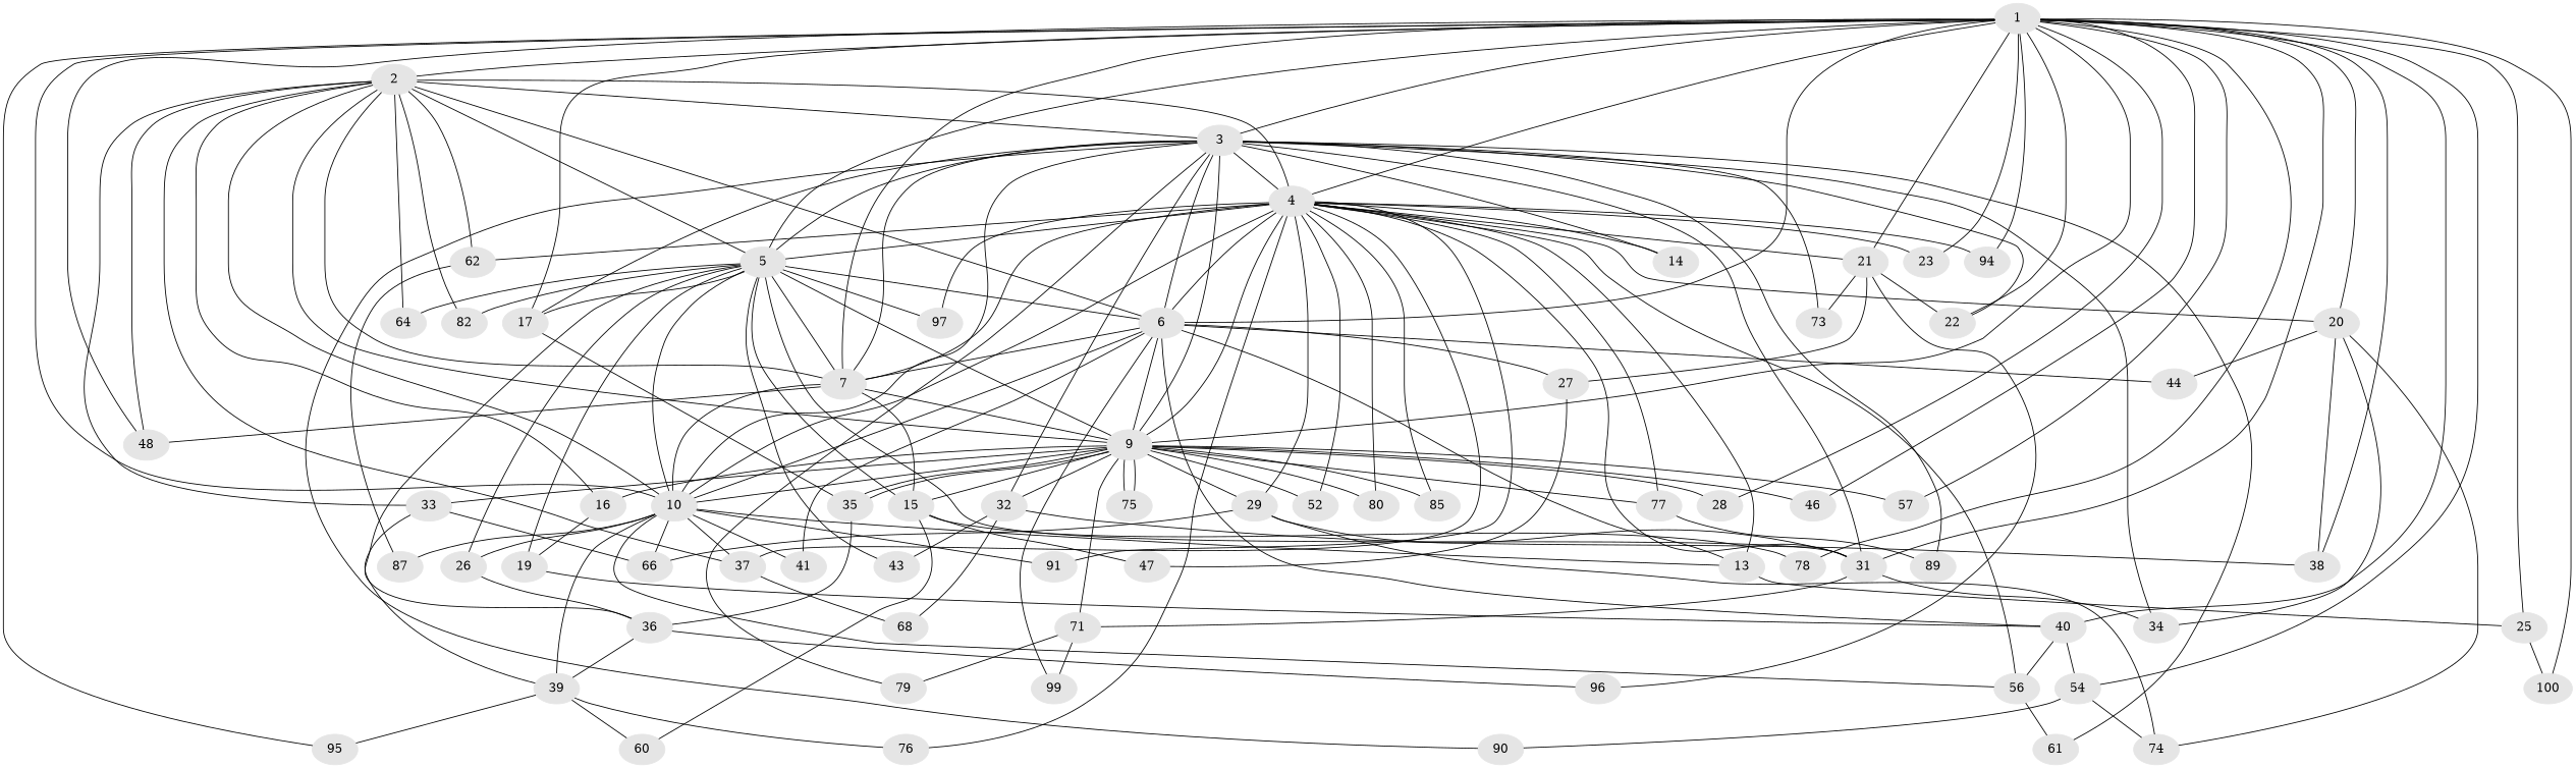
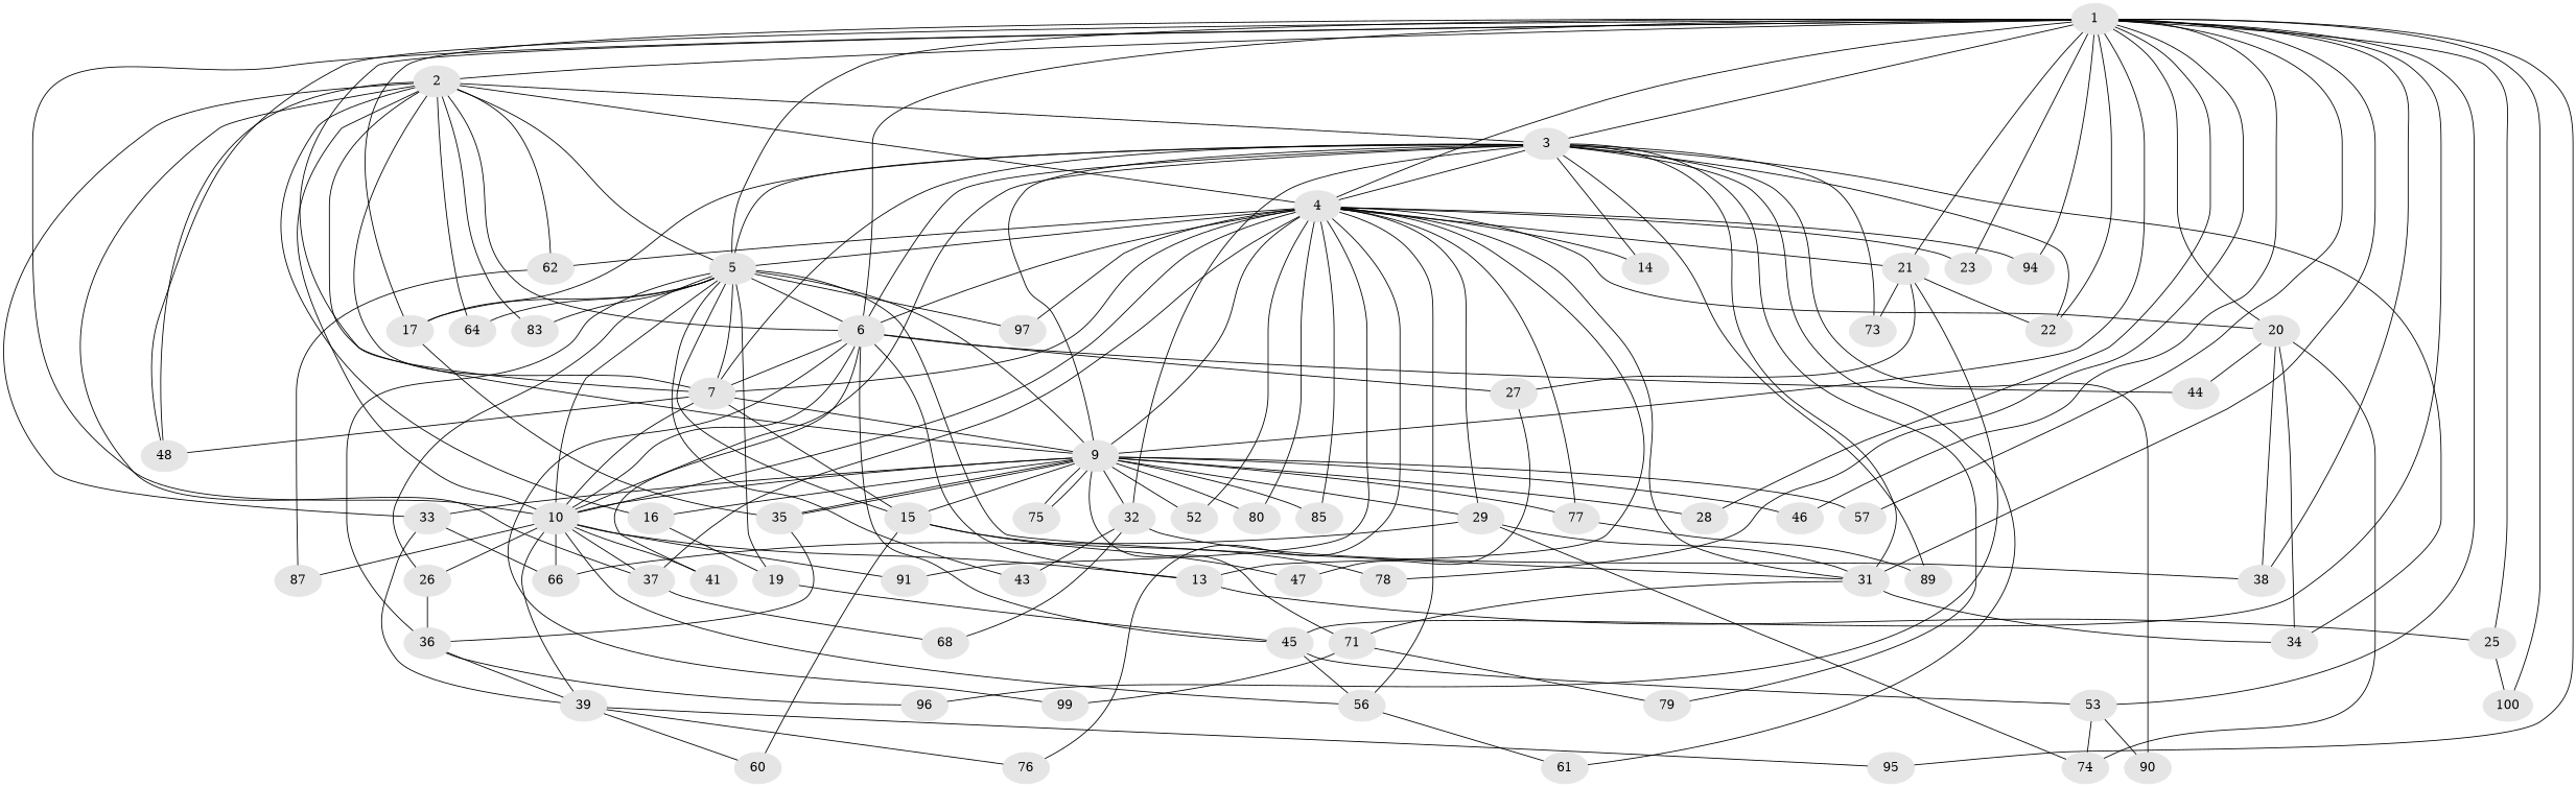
  graph {
    node [color=gray90 style=filled]
    1 [super="+24"]
    2 [super="+55"]
    3 [super="+11"]
    4 [super="+8"]
    5 [super="+50"]
    6 [super="+18"]
    7 [super="+12"]
    9 [super="+58"]
    10 [super="+88"]
    17 [super="+42"]
    20
    21 [super="+30"]
    22
    23
    25
    28
    31 [super="+69"]
    38 [super="+93"]
-   45 [super="+84" label=40]
+   45 [super="+84"]
    46
    48 [super="+63"]
-   54
+   54 [label=53]
    57
    78
    94
    95
    100
    16
    33
    37 [super="+67"]
    62
    64
-   83 [label=82]
+   83
    14
    32 [super="+40"]
    34 [super="+51"]
    61
    73
    79
    89
    90
    13
    29 [super="+81"]
    52
    56
    76
    77
    80
    91
    97
    85
    15 [super="+86"]
    19
    26
    36 [super="+70"]
    43
    27
    41
    44
    99
    71 [super="+72"]
    35 [super="+65"]
    75
    39 [super="+59"]
    66 [super="+98"]
    87
    74
    96
    68
    47
    60
    1 -- 2
    1 -- 3 [weight=2]
    1 -- 4 [weight=2]
    1 -- 5
    1 -- 6
    1 -- 7
    1 -- 9
    1 -- 10
    1 -- 17
    1 -- 20
    1 -- 21
    1 -- 22
    1 -- 23
    1 -- 25
    1 -- 28
    1 -- 31
    1 -- 38
    1 -- 45
    1 -- 46
    1 -- 48
    1 -- 54
    1 -- 57
    1 -- 78
    1 -- 94
    1 -- 95
    1 -- 100
    2 -- 3
    2 -- 4 [weight=2]
    2 -- 5
    2 -- 6
    2 -- 7
    2 -- 9 [weight=2]
    2 -- 10
    2 -- 48
    2 -- 16
    2 -- 33
    2 -- 37
    2 -- 62
    2 -- 64
    2 -- 83
    3 -- 4 [weight=2]
    3 -- 5
    3 -- 6
    3 -- 7 [weight=2]
    3 -- 9
    3 -- 10
    3 -- 17
    3 -- 22
    3 -- 31
    3 -- 14
    3 -- 32
    3 -- 34
    3 -- 61
    3 -- 73
    3 -- 79
    3 -- 89
    3 -- 90
    4 -- 5 [weight=2]
    4 -- 6 [weight=2]
    4 -- 7 [weight=2]
    4 -- 9 [weight=2]
    4 -- 10 [weight=2]
    4 -- 20
    4 -- 21
    4 -- 23
    4 -- 31
    4 -- 94
    4 -- 37
    4 -- 62
    4 -- 14
    4 -- 13
    4 -- 29
    4 -- 52
    4 -- 56
    4 -- 76
    4 -- 77
    4 -- 80
    4 -- 91
    4 -- 97
    4 -- 85
    5 -- 6
    5 -- 7
    5 -- 9
    5 -- 10
    5 -- 17
    5 -- 31
    5 -- 64
    5 -- 83
    5 -- 97
    5 -- 15
    5 -- 19
    5 -- 26
    5 -- 36
    5 -- 43
    6 -- 7
-   6 -- 9
    6 -- 10
    6 -- 45
    6 -- 13
    6 -- 27
    6 -- 41
    6 -- 44
    6 -- 99
    7 -- 9 [weight=2]
    7 -- 10
    7 -- 48
    7 -- 15
    9 -- 10
    9 -- 28
    9 -- 46
    9 -- 57
    9 -- 16
    9 -- 33
    9 -- 32 [weight=2]
    9 -- 29
    9 -- 52
    9 -- 77
    9 -- 80
    9 -- 85
    9 -- 15
    9 -- 71
    9 -- 35
    9 -- 35
    9 -- 75
    9 -- 75
    10 -- 37
    10 -- 13
    10 -- 56
    10 -- 91
    10 -- 26
    10 -- 41
    10 -- 39
    10 -- 66
    10 -- 87
    17 -- 35
    20 -- 38
    20 -- 34
    20 -- 44
    20 -- 74
    21 -- 22
    21 -- 73
    21 -- 27
    21 -- 96
    25 -- 100
    31 -- 34
    31 -- 71
    45 -- 54
    45 -- 56
    54 -- 90
    54 -- 74
    16 -- 19
    33 -- 39
    33 -- 66
    37 -- 68
    62 -- 87
    32 -- 38
    32 -- 43
    32 -- 68
    13 -- 25
    29 -- 31
    29 -- 66
    29 -- 74
    56 -- 61
    77 -- 89
    15 -- 78
    15 -- 47
    15 -- 60
    19 -- 45
    26 -- 36
    36 -- 39
    36 -- 96
    27 -- 47
    71 -- 79
    71 -- 99
    35 -- 36
    39 -- 95
    39 -- 76
    39 -- 60
  }
